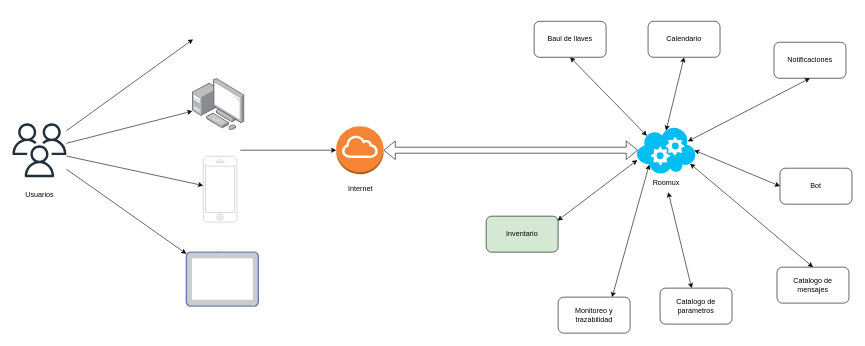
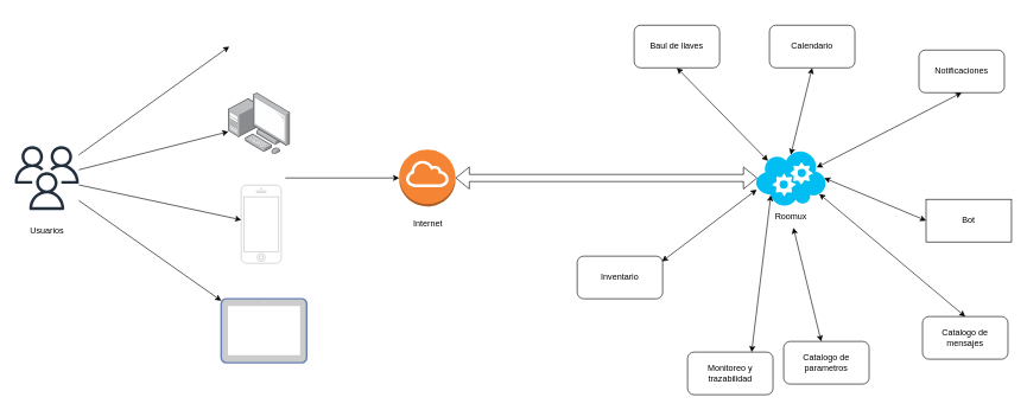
  <mxCell id="0" />
  <mxCell id="1" parent="0" />
  <mxCell id="2" value="" style="sketch=0;outlineConnect=0;fontColor=#232F3E;gradientColor=none;fillColor=#232F3D;strokeColor=none;dashed=0;verticalLabelPosition=bottom;verticalAlign=top;align=center;html=1;fontSize=12;fontStyle=0;aspect=fixed;pointerEvents=1;shape=mxgraph.aws4.users;" parent="1" vertex="1"><mxGeometry x="20" y="205" width="90" height="90" as="geometry" /></mxCell>
  <mxCell id="3" value="" style="image;points=[];aspect=fixed;html=1;align=center;shadow=0;dashed=0;image=img/lib/allied_telesis/computer_and_terminals/Personal_Computer_with_Server.svg;" parent="1" vertex="1"><mxGeometry x="320" y="130" width="87.4" height="87.4" as="geometry" /></mxCell>
  <mxCell id="4" value="" style="html=1;verticalLabelPosition=bottom;labelBackgroundColor=#ffffff;verticalAlign=top;shadow=0;dashed=0;strokeWidth=1;shape=mxgraph.ios7.misc.iphone;strokeColor=#c0c0c0;" parent="1" vertex="1"><mxGeometry x="338.1" y="260" width="56.2" height="110" as="geometry" /></mxCell>
  <mxCell id="5" value="" style="fontColor=#0066CC;verticalAlign=top;verticalLabelPosition=bottom;labelPosition=center;align=center;html=1;outlineConnect=0;fillColor=#CCCCCC;strokeColor=#6881B3;gradientColor=none;gradientDirection=north;strokeWidth=2;shape=mxgraph.networks.tablet;" parent="1" vertex="1"><mxGeometry x="310" y="420" width="120" height="90" as="geometry" /></mxCell>
  <mxCell id="6" value="" style="shape=image;html=1;verticalAlign=top;verticalLabelPosition=bottom;labelBackgroundColor=#ffffff;imageAspect=0;aspect=fixed;image=https://cdn3.iconfinder.com/data/icons/flatforlinux/128/1%20-%20Macbook%20Pro.png" parent="1" vertex="1"><mxGeometry x="321.2" y="20" width="90" height="90" as="geometry" /></mxCell>
  <mxCell id="7" value="" style="outlineConnect=0;dashed=0;verticalLabelPosition=bottom;verticalAlign=top;align=center;html=1;shape=mxgraph.aws3.internet_gateway;fillColor=#F58534;gradientColor=none;" parent="1" vertex="1"><mxGeometry x="560" y="210" width="79" height="80" as="geometry" /></mxCell>
  <mxCell id="8" value="" style="endArrow=classic;html=1;rounded=0;entryX=0;entryY=0.5;entryDx=0;entryDy=0;" parent="1" source="2" target="6" edge="1"><mxGeometry width="50" height="50" relative="1" as="geometry"><mxPoint x="420" y="310" as="sourcePoint" /><mxPoint x="470" y="260" as="targetPoint" /></mxGeometry></mxCell>
  <mxCell id="9" value="" style="endArrow=classic;html=1;rounded=0;" parent="1" source="2" target="3" edge="1"><mxGeometry width="50" height="50" relative="1" as="geometry"><mxPoint x="420" y="310" as="sourcePoint" /><mxPoint x="470" y="260" as="targetPoint" /></mxGeometry></mxCell>
  <mxCell id="10" value="" style="endArrow=classic;html=1;rounded=0;" parent="1" source="2" target="5" edge="1"><mxGeometry width="50" height="50" relative="1" as="geometry"><mxPoint x="420" y="310" as="sourcePoint" /><mxPoint x="470" y="260" as="targetPoint" /></mxGeometry></mxCell>
  <mxCell id="11" value="" style="endArrow=classic;html=1;rounded=0;" parent="1" source="2" target="4" edge="1"><mxGeometry width="50" height="50" relative="1" as="geometry"><mxPoint x="420" y="310" as="sourcePoint" /><mxPoint x="470" y="260" as="targetPoint" /></mxGeometry></mxCell>
  <mxCell id="12" value="Usuarios" style="text;html=1;align=center;verticalAlign=middle;resizable=0;points=[];autosize=1;strokeColor=none;fillColor=none;" parent="1" vertex="1"><mxGeometry y="310" width="70" height="30" as="geometry" x="30" /></mxCell>
  <mxCell id="13" value="" style="endArrow=classic;html=1;rounded=0;entryX=0;entryY=0.5;entryDx=0;entryDy=0;entryPerimeter=0;" parent="1" target="7" edge="1"><mxGeometry width="50" height="50" relative="1" as="geometry"><mxPoint x="400" y="250" as="sourcePoint" /><mxPoint x="470" y="260" as="targetPoint" /></mxGeometry></mxCell>
  <mxCell id="14" value="Internet" style="text;html=1;align=center;verticalAlign=middle;resizable=0;points=[];autosize=1;strokeColor=none;fillColor=none;" parent="1" vertex="1"><mxGeometry x="569.5" y="300" width="60" height="30" as="geometry" /></mxCell>
  <mxCell id="15" value="" style="verticalLabelPosition=bottom;html=1;verticalAlign=top;align=center;strokeColor=none;fillColor=#00BEF2;shape=mxgraph.azure.cloud_service;" parent="1" vertex="1"><mxGeometry x="1060" y="210" width="100" height="80" as="geometry" /></mxCell>
  <mxCell id="16" value="&lt;span style=&quot;background-color: rgb(255, 255, 255);&quot;&gt;Roomux&lt;/span&gt;" style="text;html=1;align=center;verticalAlign=middle;resizable=0;points=[];autosize=1;strokeColor=none;fillColor=none;" parent="1" vertex="1"><mxGeometry x="1075" y="290" width="70" height="30" as="geometry" /></mxCell>
  <mxCell id="17" value="Notificaciones" style="rounded=1;whiteSpace=wrap;html=1;" parent="1" vertex="1"><mxGeometry x="1290" y="70" width="120" height="60" as="geometry" /></mxCell>
- <mxCell id="18" value="Bot" style="rounded=1;whiteSpace=wrap;html=1;" parent="1" vertex="1"><mxGeometry x="1300" y="280" width="120" height="60" as="geometry" /></mxCell>
+ <mxCell id="18" value="Bot" style="whiteSpace=wrap;html=1;rounded=0;" parent="1" vertex="1"><mxGeometry x="1300" y="280" width="120" height="60" as="geometry" /></mxCell>
  <mxCell id="19" value="Catalogo de mensajes" style="rounded=1;whiteSpace=wrap;html=1;" parent="1" vertex="1"><mxGeometry x="1295" y="445" width="120" height="60" as="geometry" /></mxCell>
  <mxCell id="20" value="Catalogo de parametros" style="rounded=1;whiteSpace=wrap;html=1;" parent="1" vertex="1"><mxGeometry x="1100" y="480" width="120" height="60" as="geometry" /></mxCell>
  <mxCell id="21" value="Baul de llaves" style="rounded=1;whiteSpace=wrap;html=1;" parent="1" vertex="1"><mxGeometry x="890" y="35" width="120" height="60" as="geometry" /></mxCell>
  <mxCell id="22" value="" style="endArrow=classic;startArrow=classic;html=1;rounded=0;entryX=0.18;entryY=0.2;entryDx=0;entryDy=0;entryPerimeter=0;exitX=0.5;exitY=1;exitDx=0;exitDy=0;" parent="1" source="21" target="15" edge="1"><mxGeometry width="50" height="50" relative="1" as="geometry"><mxPoint x="890" y="260" as="sourcePoint" /><mxPoint x="940" y="210" as="targetPoint" /></mxGeometry></mxCell>
  <mxCell id="23" value="" style="endArrow=classic;startArrow=classic;html=1;rounded=0;entryX=0.5;entryY=1;entryDx=0;entryDy=0;exitX=0.863;exitY=0.315;exitDx=0;exitDy=0;exitPerimeter=0;" parent="1" source="15" target="17" edge="1"><mxGeometry width="50" height="50" relative="1" as="geometry"><mxPoint x="890" y="260" as="sourcePoint" /><mxPoint x="940" y="210" as="targetPoint" /></mxGeometry></mxCell>
  <mxCell id="24" value="" style="endArrow=classic;startArrow=classic;html=1;rounded=0;entryX=0;entryY=0.5;entryDx=0;entryDy=0;exitX=0.97;exitY=0.5;exitDx=0;exitDy=0;exitPerimeter=0;" parent="1" source="15" target="18" edge="1"><mxGeometry width="50" height="50" relative="1" as="geometry"><mxPoint x="890" y="260" as="sourcePoint" /><mxPoint x="940" y="210" as="targetPoint" /></mxGeometry></mxCell>
  <mxCell id="25" value="" style="endArrow=classic;startArrow=classic;html=1;rounded=0;entryX=0.5;entryY=0;entryDx=0;entryDy=0;exitX=0.9;exitY=0.78;exitDx=0;exitDy=0;exitPerimeter=0;" parent="1" source="15" target="19" edge="1"><mxGeometry width="50" height="50" relative="1" as="geometry"><mxPoint x="890" y="260" as="sourcePoint" /><mxPoint x="940" y="210" as="targetPoint" /></mxGeometry></mxCell>
  <mxCell id="26" value="" style="endArrow=classic;startArrow=classic;html=1;rounded=0;" parent="1" source="20" target="16" edge="1"><mxGeometry width="50" height="50" relative="1" as="geometry"><mxPoint x="890" y="260" as="sourcePoint" /><mxPoint x="940" y="210" as="targetPoint" /></mxGeometry></mxCell>
  <mxCell id="27" value="" style="shape=flexArrow;endArrow=classic;startArrow=classic;html=1;rounded=0;entryX=0.03;entryY=0.5;entryDx=0;entryDy=0;entryPerimeter=0;exitX=1;exitY=0.5;exitDx=0;exitDy=0;exitPerimeter=0;" parent="1" source="7" target="15" edge="1"><mxGeometry width="100" height="100" relative="1" as="geometry"><mxPoint x="860" y="280" as="sourcePoint" /><mxPoint x="960" y="180" as="targetPoint" /></mxGeometry></mxCell>
- <mxCell id="28" value="Monitoreo y trazabilidad" style="rounded=1;whiteSpace=wrap;html=1;" parent="1" vertex="1"><mxGeometry x="930" y="495" width="120" height="60" as="geometry" /></mxCell>
+ <mxCell id="28" value="Monitoreo y trazabilidad" style="rounded=1;whiteSpace=wrap;html=1;" parent="1" vertex="1"><mxGeometry x="965" y="495" width="120" height="60" as="geometry" /></mxCell>
  <mxCell id="29" value="" style="endArrow=classic;startArrow=classic;html=1;rounded=0;entryX=0.22;entryY=0.8;entryDx=0;entryDy=0;entryPerimeter=0;exitX=0.75;exitY=0;exitDx=0;exitDy=0;" parent="1" source="28" target="15" edge="1"><mxGeometry width="50" height="50" relative="1" as="geometry"><mxPoint x="1110" y="370" as="sourcePoint" /><mxPoint x="1160" y="320" as="targetPoint" /></mxGeometry></mxCell>
  <mxCell id="30" value="Calendario" style="rounded=1;whiteSpace=wrap;html=1;" parent="1" vertex="1"><mxGeometry x="1080" y="35" width="120" height="60" as="geometry" /></mxCell>
  <mxCell id="31" value="" style="endArrow=classic;startArrow=classic;html=1;rounded=0;entryX=0.5;entryY=1;entryDx=0;entryDy=0;exitX=0.5;exitY=0.09;exitDx=0;exitDy=0;exitPerimeter=0;" parent="1" source="15" target="30" edge="1"><mxGeometry width="50" height="50" relative="1" as="geometry"><mxPoint x="1020" y="380" as="sourcePoint" /><mxPoint x="1070" y="330" as="targetPoint" /></mxGeometry></mxCell>
- <mxCell id="32" value="Inventario" style="rounded=1;whiteSpace=wrap;html=1;fillColor=#d5e8d4;" vertex="1" parent="1"><mxGeometry x="810" y="360" width="120" height="60" as="geometry" /></mxCell>
+ <mxCell id="32" value="Inventario" style="rounded=1;whiteSpace=wrap;html=1;" vertex="1" parent="1"><mxGeometry x="810" y="360" width="120" height="60" as="geometry" /></mxCell>
  <mxCell id="33" value="" style="endArrow=classic;startArrow=classic;html=1;rounded=0;entryX=0.021;entryY=0.705;entryDx=0;entryDy=0;entryPerimeter=0;exitX=0.992;exitY=0.124;exitDx=0;exitDy=0;exitPerimeter=0;" edge="1" parent="1" source="32" target="15"><mxGeometry width="50" height="50" relative="1" as="geometry"><mxPoint x="980" y="350" as="sourcePoint" /><mxPoint x="1030" y="300" as="targetPoint" /></mxGeometry></mxCell>
